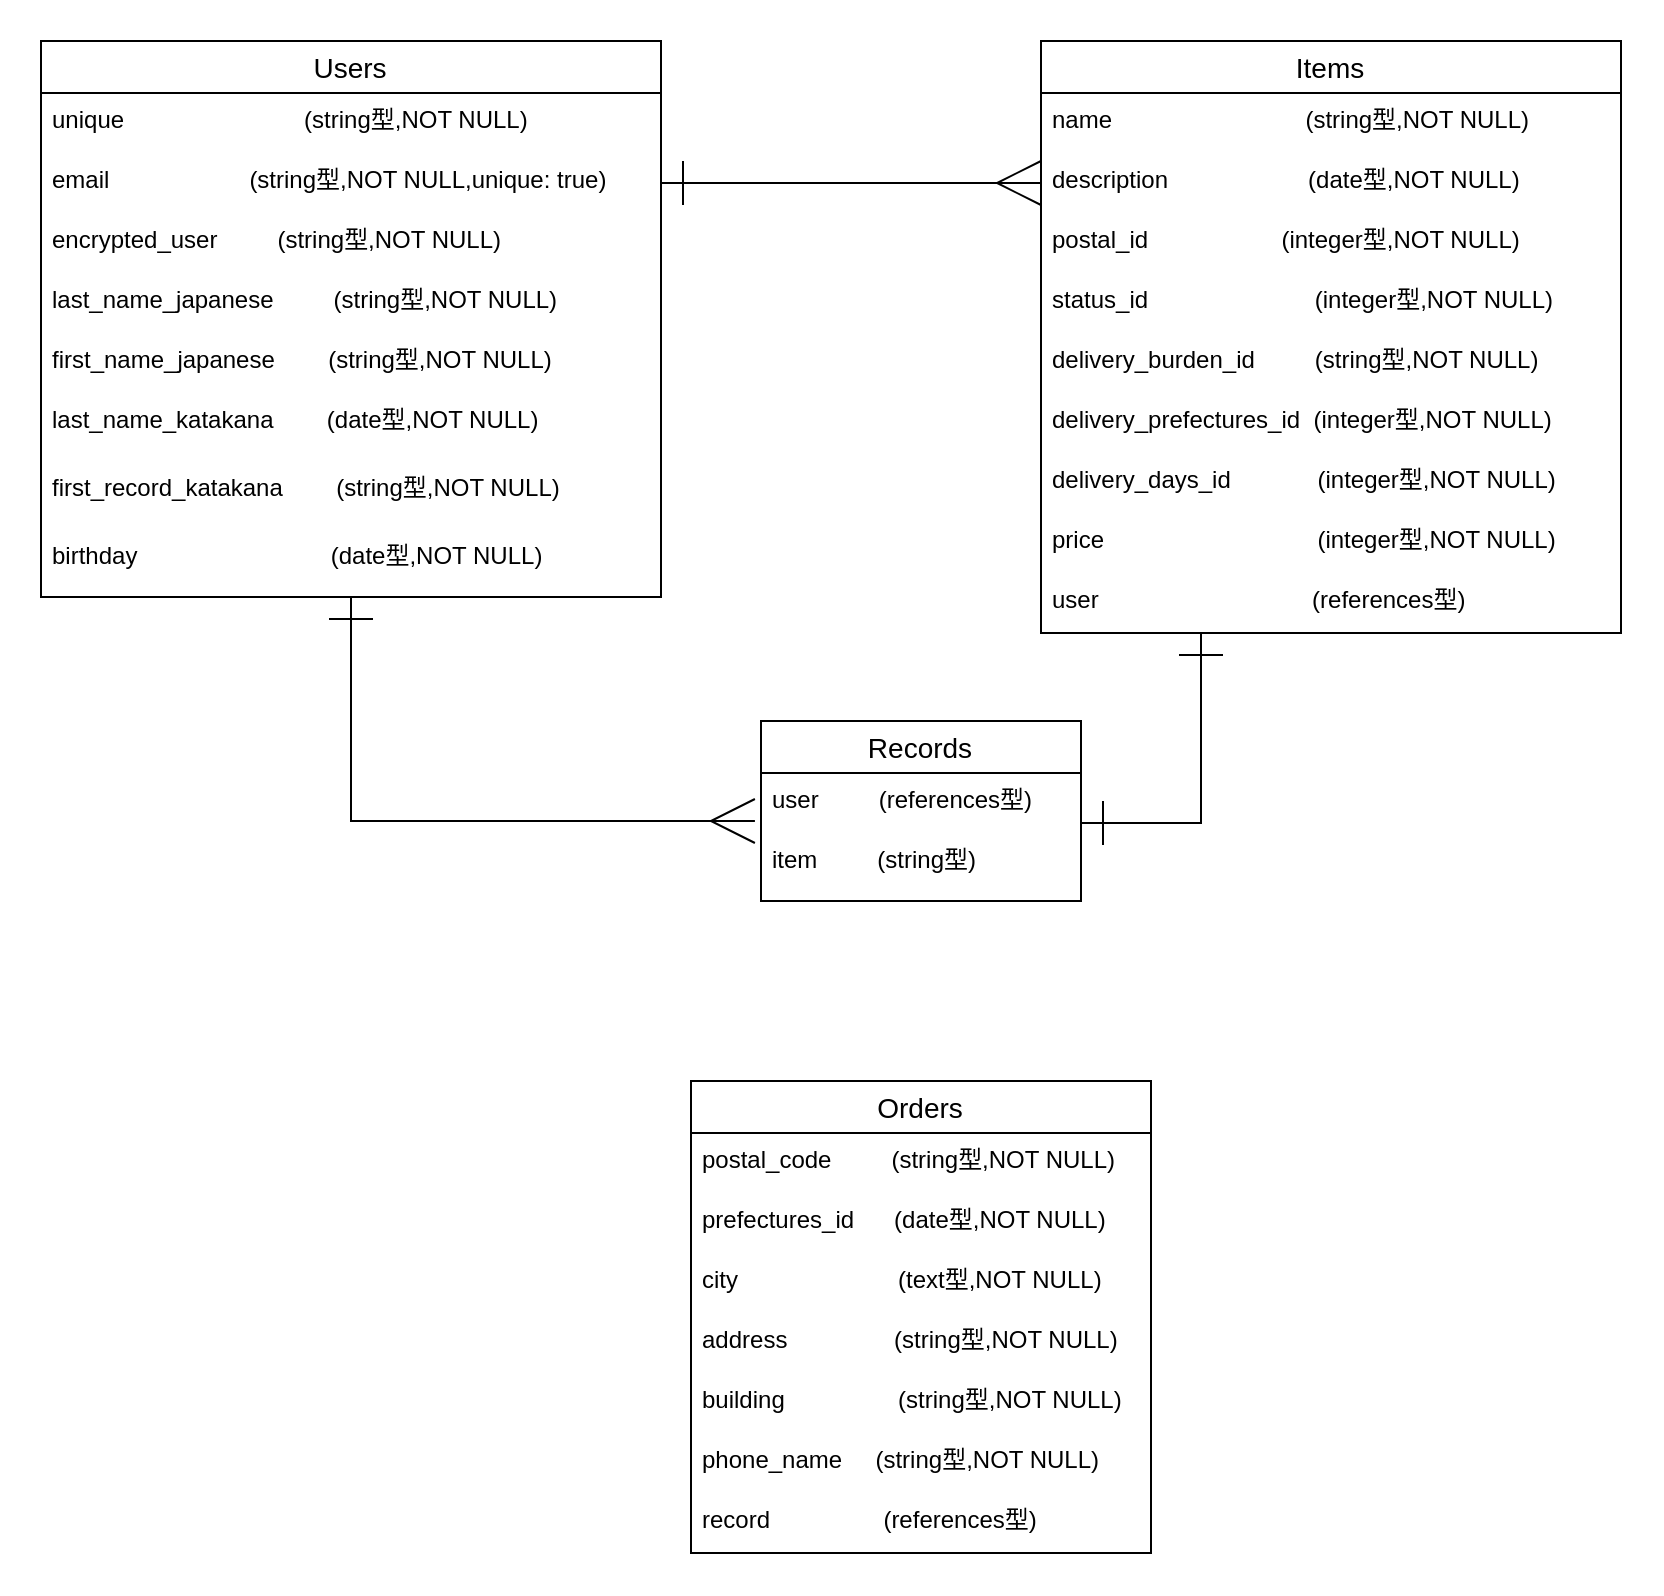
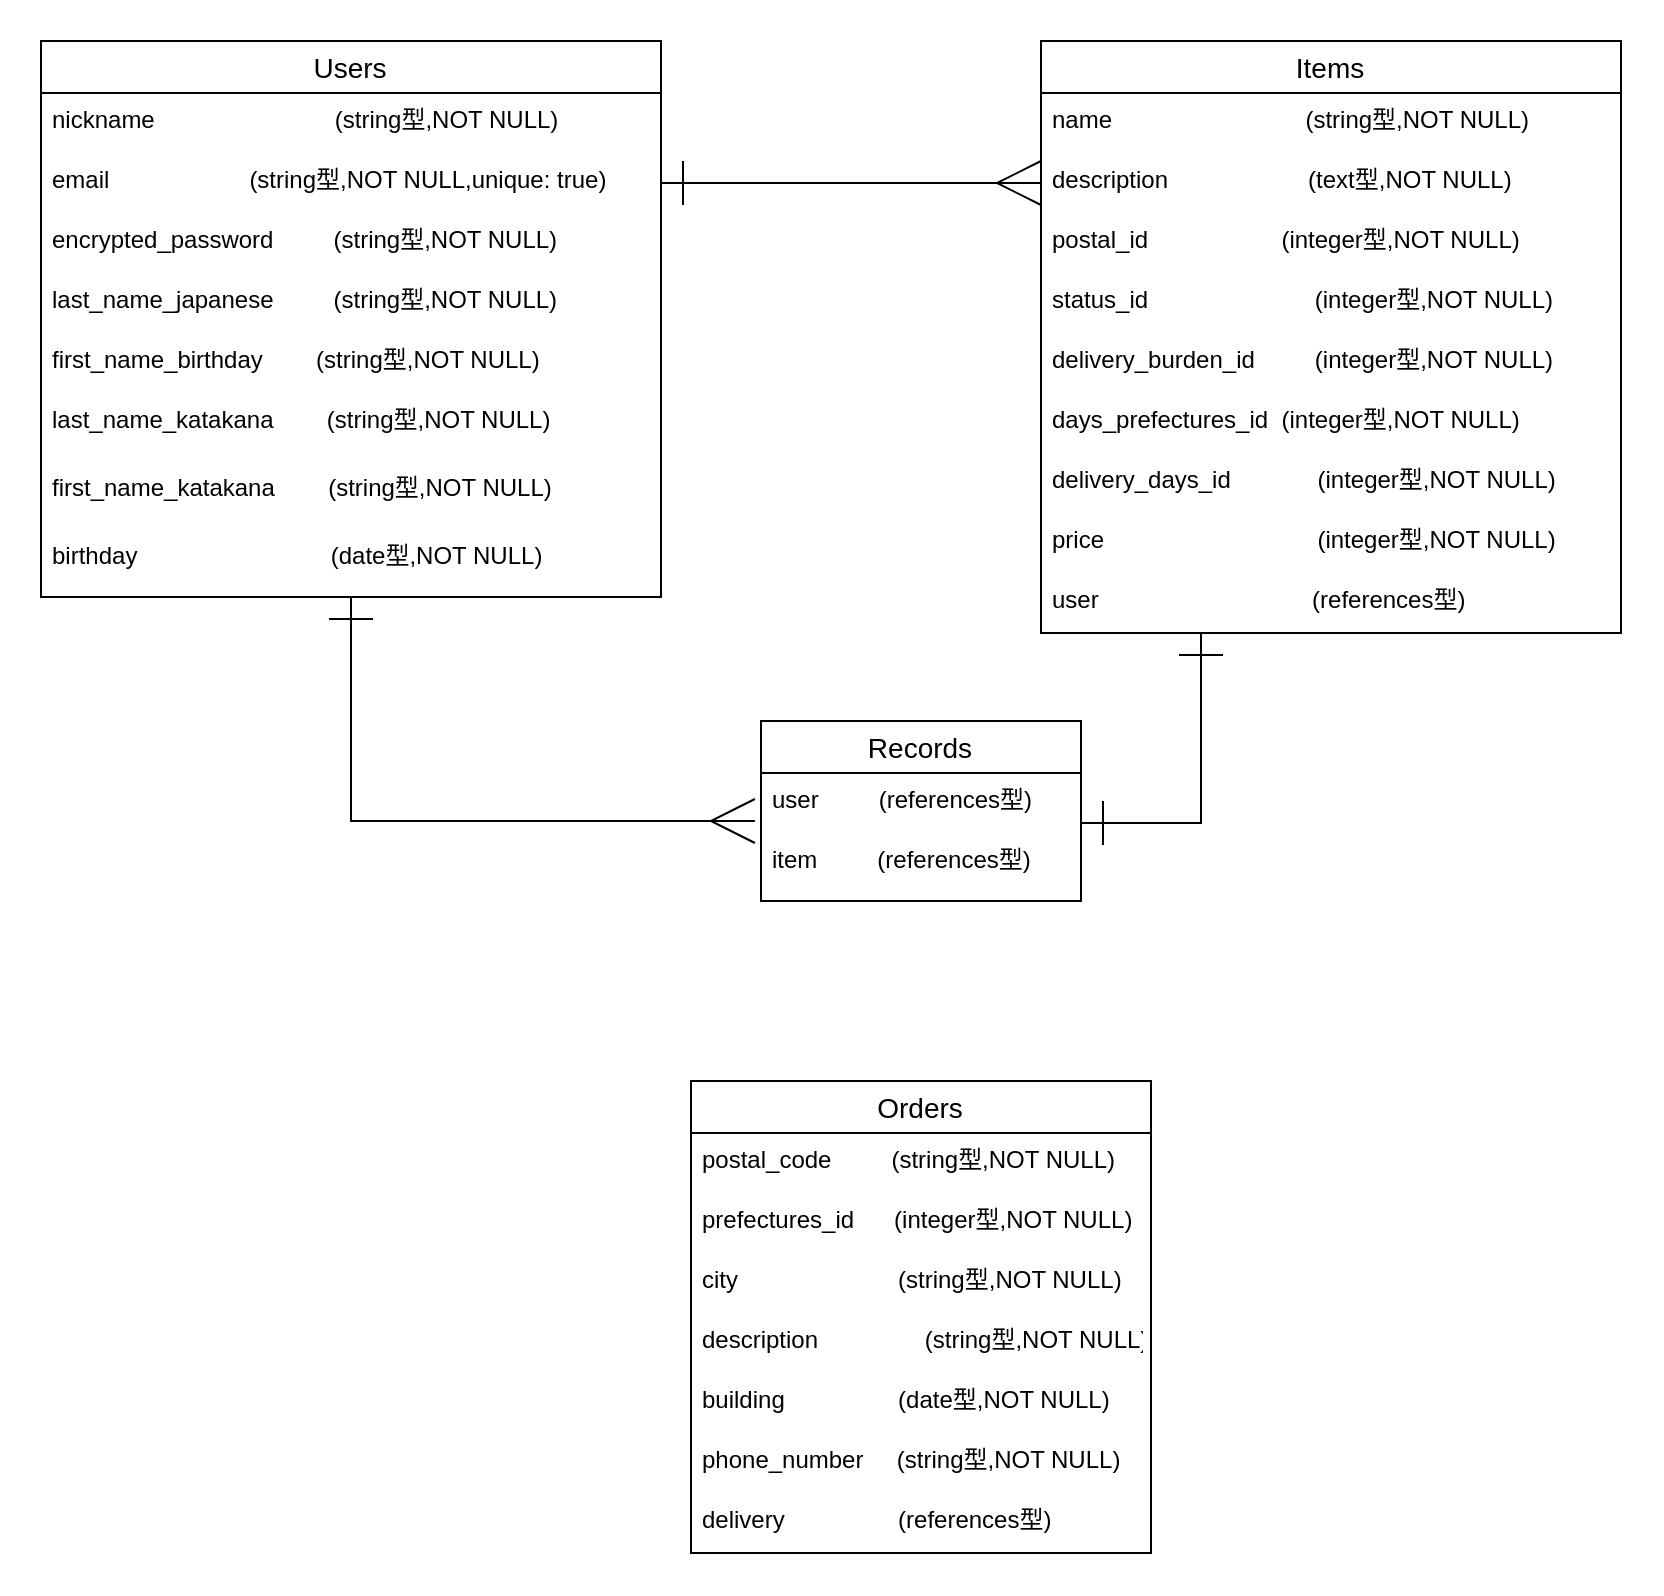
  <mxCell id="0" />
  <mxCell id="1" parent="0" />
  <mxCell id="2" style="edgeStyle=orthogonalEdgeStyle;rounded=0;orthogonalLoop=1;jettySize=auto;html=1;startArrow=ERone;startFill=0;startSize=20;endArrow=ERmany;endFill=0;endSize=20;strokeWidth=1;entryX=-0.019;entryY=0.8;entryDx=0;entryDy=0;entryPerimeter=0;" edge="1" parent="1" source="3" target="24"><mxGeometry relative="1" as="geometry"><mxPoint x="320" y="510" as="targetPoint" /></mxGeometry></mxCell>
  <mxCell id="3" value="Users" style="swimlane;fontStyle=0;childLayout=stackLayout;horizontal=1;startSize=26;horizontalStack=0;resizeParent=1;resizeParentMax=0;resizeLast=0;collapsible=1;marginBottom=0;align=center;fontSize=14;" vertex="1" parent="1"><mxGeometry x="20" y="20" width="310" height="278" as="geometry"><mxRectangle x="190" y="-130" width="50" height="26" as="alternateBounds" /></mxGeometry></mxCell>
- <mxCell id="4" value="unique                           (string型,NOT NULL)" style="text;strokeColor=none;fillColor=none;spacingLeft=4;spacingRight=4;overflow=hidden;rotatable=0;points=[[0,0.5],[1,0.5]];portConstraint=eastwest;fontSize=12;" vertex="1" parent="3"><mxGeometry y="26" width="310" height="30" as="geometry" /></mxCell>
+ <mxCell id="4" value="nickname                           (string型,NOT NULL)" style="text;strokeColor=none;fillColor=none;spacingLeft=4;spacingRight=4;overflow=hidden;rotatable=0;points=[[0,0.5],[1,0.5]];portConstraint=eastwest;fontSize=12;" vertex="1" parent="3"><mxGeometry y="26" width="310" height="30" as="geometry" /></mxCell>
  <mxCell id="5" value="email                     (string型,NOT NULL,unique: true)" style="text;strokeColor=none;fillColor=none;spacingLeft=4;spacingRight=4;overflow=hidden;rotatable=0;points=[[0,0.5],[1,0.5]];portConstraint=eastwest;fontSize=12;" vertex="1" parent="3"><mxGeometry y="56" width="310" height="30" as="geometry" /></mxCell>
- <mxCell id="6" value="encrypted_user         (string型,NOT NULL)" style="text;strokeColor=none;fillColor=none;spacingLeft=4;spacingRight=4;overflow=hidden;rotatable=0;points=[[0,0.5],[1,0.5]];portConstraint=eastwest;fontSize=12;" vertex="1" parent="3"><mxGeometry y="86" width="310" height="30" as="geometry" /></mxCell>
+ <mxCell id="6" value="encrypted_password         (string型,NOT NULL)" style="text;strokeColor=none;fillColor=none;spacingLeft=4;spacingRight=4;overflow=hidden;rotatable=0;points=[[0,0.5],[1,0.5]];portConstraint=eastwest;fontSize=12;" vertex="1" parent="3"><mxGeometry y="86" width="310" height="30" as="geometry" /></mxCell>
  <mxCell id="7" value="last_name_japanese         (string型,NOT NULL)" style="text;strokeColor=none;fillColor=none;spacingLeft=4;spacingRight=4;overflow=hidden;rotatable=0;points=[[0,0.5],[1,0.5]];portConstraint=eastwest;fontSize=12;" vertex="1" parent="3"><mxGeometry y="116" width="310" height="30" as="geometry" /></mxCell>
- <mxCell id="8" value="first_name_japanese        (string型,NOT NULL)" style="text;strokeColor=none;fillColor=none;spacingLeft=4;spacingRight=4;overflow=hidden;rotatable=0;points=[[0,0.5],[1,0.5]];portConstraint=eastwest;fontSize=12;" vertex="1" parent="3"><mxGeometry y="146" width="310" height="30" as="geometry" /></mxCell>
- <mxCell id="9" value="last_name_katakana        (date型,NOT NULL)" style="text;strokeColor=none;fillColor=none;spacingLeft=4;spacingRight=4;overflow=hidden;rotatable=0;points=[[0,0.5],[1,0.5]];portConstraint=eastwest;fontSize=12;" vertex="1" parent="3"><mxGeometry y="176" width="310" height="34" as="geometry" /></mxCell>
- <mxCell id="10" value="first_record_katakana        (string型,NOT NULL)" style="text;strokeColor=none;fillColor=none;spacingLeft=4;spacingRight=4;overflow=hidden;rotatable=0;points=[[0,0.5],[1,0.5]];portConstraint=eastwest;fontSize=12;" vertex="1" parent="3"><mxGeometry y="210" width="310" height="34" as="geometry" /></mxCell>
+ <mxCell id="8" value="first_name_birthday        (string型,NOT NULL)" style="text;strokeColor=none;fillColor=none;spacingLeft=4;spacingRight=4;overflow=hidden;rotatable=0;points=[[0,0.5],[1,0.5]];portConstraint=eastwest;fontSize=12;" vertex="1" parent="3"><mxGeometry y="146" width="310" height="30" as="geometry" /></mxCell>
+ <mxCell id="9" value="last_name_katakana        (string型,NOT NULL)" style="text;strokeColor=none;fillColor=none;spacingLeft=4;spacingRight=4;overflow=hidden;rotatable=0;points=[[0,0.5],[1,0.5]];portConstraint=eastwest;fontSize=12;" vertex="1" parent="3"><mxGeometry y="176" width="310" height="34" as="geometry" /></mxCell>
+ <mxCell id="10" value="first_name_katakana        (string型,NOT NULL)" style="text;strokeColor=none;fillColor=none;spacingLeft=4;spacingRight=4;overflow=hidden;rotatable=0;points=[[0,0.5],[1,0.5]];portConstraint=eastwest;fontSize=12;" vertex="1" parent="3"><mxGeometry y="210" width="310" height="34" as="geometry" /></mxCell>
  <mxCell id="11" value="birthday                             (date型,NOT NULL)" style="text;strokeColor=none;fillColor=none;spacingLeft=4;spacingRight=4;overflow=hidden;rotatable=0;points=[[0,0.5],[1,0.5]];portConstraint=eastwest;fontSize=12;" vertex="1" parent="3"><mxGeometry y="244" width="310" height="34" as="geometry" /></mxCell>
  <mxCell id="12" style="edgeStyle=orthogonalEdgeStyle;rounded=0;orthogonalLoop=1;jettySize=auto;html=1;entryX=1;entryY=0.833;entryDx=0;entryDy=0;entryPerimeter=0;startArrow=ERone;startFill=0;startSize=20;endArrow=ERone;endFill=0;endSize=20;strokeWidth=1;" edge="1" parent="1" source="13" target="24"><mxGeometry relative="1" as="geometry"><Array as="points"><mxPoint x="600" y="411" /></Array></mxGeometry></mxCell>
  <mxCell id="13" value="Items" style="swimlane;fontStyle=0;childLayout=stackLayout;horizontal=1;startSize=26;horizontalStack=0;resizeParent=1;resizeParentMax=0;resizeLast=0;collapsible=1;marginBottom=0;align=center;fontSize=14;" vertex="1" parent="1"><mxGeometry x="520" y="20" width="290" height="296" as="geometry"><mxRectangle x="190" y="-130" width="50" height="26" as="alternateBounds" /></mxGeometry></mxCell>
  <mxCell id="14" value="name                             (string型,NOT NULL)" style="text;strokeColor=none;fillColor=none;spacingLeft=4;spacingRight=4;overflow=hidden;rotatable=0;points=[[0,0.5],[1,0.5]];portConstraint=eastwest;fontSize=12;" vertex="1" parent="13"><mxGeometry y="26" width="290" height="30" as="geometry" /></mxCell>
- <mxCell id="15" value="description                     (date型,NOT NULL)" style="text;strokeColor=none;fillColor=none;spacingLeft=4;spacingRight=4;overflow=hidden;rotatable=0;points=[[0,0.5],[1,0.5]];portConstraint=eastwest;fontSize=12;" vertex="1" parent="13"><mxGeometry y="56" width="290" height="30" as="geometry" /></mxCell>
+ <mxCell id="15" value="description                     (text型,NOT NULL)" style="text;strokeColor=none;fillColor=none;spacingLeft=4;spacingRight=4;overflow=hidden;rotatable=0;points=[[0,0.5],[1,0.5]];portConstraint=eastwest;fontSize=12;" vertex="1" parent="13"><mxGeometry y="56" width="290" height="30" as="geometry" /></mxCell>
  <mxCell id="16" value="postal_id                    (integer型,NOT NULL)" style="text;strokeColor=none;fillColor=none;spacingLeft=4;spacingRight=4;overflow=hidden;rotatable=0;points=[[0,0.5],[1,0.5]];portConstraint=eastwest;fontSize=12;" vertex="1" parent="13"><mxGeometry y="86" width="290" height="30" as="geometry" /></mxCell>
  <mxCell id="17" value="status_id                         (integer型,NOT NULL)" style="text;strokeColor=none;fillColor=none;spacingLeft=4;spacingRight=4;overflow=hidden;rotatable=0;points=[[0,0.5],[1,0.5]];portConstraint=eastwest;fontSize=12;" vertex="1" parent="13"><mxGeometry y="116" width="290" height="30" as="geometry" /></mxCell>
- <mxCell id="18" value="delivery_burden_id         (string型,NOT NULL)" style="text;strokeColor=none;fillColor=none;spacingLeft=4;spacingRight=4;overflow=hidden;rotatable=0;points=[[0,0.5],[1,0.5]];portConstraint=eastwest;fontSize=12;" vertex="1" parent="13"><mxGeometry y="146" width="290" height="30" as="geometry" /></mxCell>
- <mxCell id="19" value="delivery_prefectures_id  (integer型,NOT NULL)" style="text;strokeColor=none;fillColor=none;spacingLeft=4;spacingRight=4;overflow=hidden;rotatable=0;points=[[0,0.5],[1,0.5]];portConstraint=eastwest;fontSize=12;" vertex="1" parent="13"><mxGeometry y="176" width="290" height="30" as="geometry" /></mxCell>
+ <mxCell id="18" value="delivery_burden_id         (integer型,NOT NULL)" style="text;strokeColor=none;fillColor=none;spacingLeft=4;spacingRight=4;overflow=hidden;rotatable=0;points=[[0,0.5],[1,0.5]];portConstraint=eastwest;fontSize=12;" vertex="1" parent="13"><mxGeometry y="146" width="290" height="30" as="geometry" /></mxCell>
+ <mxCell id="19" value="days_prefectures_id  (integer型,NOT NULL)" style="text;strokeColor=none;fillColor=none;spacingLeft=4;spacingRight=4;overflow=hidden;rotatable=0;points=[[0,0.5],[1,0.5]];portConstraint=eastwest;fontSize=12;" vertex="1" parent="13"><mxGeometry y="176" width="290" height="30" as="geometry" /></mxCell>
  <mxCell id="20" value="delivery_days_id             (integer型,NOT NULL)" style="text;strokeColor=none;fillColor=none;spacingLeft=4;spacingRight=4;overflow=hidden;rotatable=0;points=[[0,0.5],[1,0.5]];portConstraint=eastwest;fontSize=12;" vertex="1" parent="13"><mxGeometry y="206" width="290" height="30" as="geometry" /></mxCell>
  <mxCell id="21" value="price                                (integer型,NOT NULL)" style="text;strokeColor=none;fillColor=none;spacingLeft=4;spacingRight=4;overflow=hidden;rotatable=0;points=[[0,0.5],[1,0.5]];portConstraint=eastwest;fontSize=12;" vertex="1" parent="13"><mxGeometry y="236" width="290" height="30" as="geometry" /></mxCell>
  <mxCell id="22" value="user                                (references型)" style="text;strokeColor=none;fillColor=none;spacingLeft=4;spacingRight=4;overflow=hidden;rotatable=0;points=[[0,0.5],[1,0.5]];portConstraint=eastwest;fontSize=12;" vertex="1" parent="13"><mxGeometry y="266" width="290" height="30" as="geometry" /></mxCell>
  <mxCell id="23" value="Records" style="swimlane;fontStyle=0;childLayout=stackLayout;horizontal=1;startSize=26;horizontalStack=0;resizeParent=1;resizeParentMax=0;resizeLast=0;collapsible=1;marginBottom=0;align=center;fontSize=14;" vertex="1" parent="1"><mxGeometry x="380" y="360" width="160" height="90" as="geometry"><mxRectangle x="190" y="-130" width="50" height="26" as="alternateBounds" /></mxGeometry></mxCell>
  <mxCell id="24" value="user         (references型)" style="text;strokeColor=none;fillColor=none;spacingLeft=4;spacingRight=4;overflow=hidden;rotatable=0;points=[[0,0.5],[1,0.5]];portConstraint=eastwest;fontSize=12;" vertex="1" parent="23"><mxGeometry y="26" width="160" height="30" as="geometry" /></mxCell>
- <mxCell id="25" value="item         (string型)" style="text;strokeColor=none;fillColor=none;spacingLeft=4;spacingRight=4;overflow=hidden;rotatable=0;points=[[0,0.5],[1,0.5]];portConstraint=eastwest;fontSize=12;" vertex="1" parent="23"><mxGeometry y="56" width="160" height="34" as="geometry" /></mxCell>
+ <mxCell id="25" value="item         (references型)" style="text;strokeColor=none;fillColor=none;spacingLeft=4;spacingRight=4;overflow=hidden;rotatable=0;points=[[0,0.5],[1,0.5]];portConstraint=eastwest;fontSize=12;" vertex="1" parent="23"><mxGeometry y="56" width="160" height="34" as="geometry" /></mxCell>
  <mxCell id="26" value="Orders" style="swimlane;fontStyle=0;childLayout=stackLayout;horizontal=1;startSize=26;horizontalStack=0;resizeParent=1;resizeParentMax=0;resizeLast=0;collapsible=1;marginBottom=0;align=center;fontSize=14;" vertex="1" parent="1"><mxGeometry x="345" y="540" width="230" height="236" as="geometry"><mxRectangle x="190" y="-130" width="50" height="26" as="alternateBounds" /></mxGeometry></mxCell>
  <mxCell id="27" value="postal_code         (string型,NOT NULL)" style="text;strokeColor=none;fillColor=none;spacingLeft=4;spacingRight=4;overflow=hidden;rotatable=0;points=[[0,0.5],[1,0.5]];portConstraint=eastwest;fontSize=12;" vertex="1" parent="26"><mxGeometry y="26" width="230" height="30" as="geometry" /></mxCell>
- <mxCell id="28" value="prefectures_id      (date型,NOT NULL)" style="text;strokeColor=none;fillColor=none;spacingLeft=4;spacingRight=4;overflow=hidden;rotatable=0;points=[[0,0.5],[1,0.5]];portConstraint=eastwest;fontSize=12;" vertex="1" parent="26"><mxGeometry y="56" width="230" height="30" as="geometry" /></mxCell>
- <mxCell id="29" value="city                        (text型,NOT NULL)" style="text;strokeColor=none;fillColor=none;spacingLeft=4;spacingRight=4;overflow=hidden;rotatable=0;points=[[0,0.5],[1,0.5]];portConstraint=eastwest;fontSize=12;" vertex="1" parent="26"><mxGeometry y="86" width="230" height="30" as="geometry" /></mxCell>
- <mxCell id="30" value="address                (string型,NOT NULL)" style="text;strokeColor=none;fillColor=none;spacingLeft=4;spacingRight=4;overflow=hidden;rotatable=0;points=[[0,0.5],[1,0.5]];portConstraint=eastwest;fontSize=12;" vertex="1" parent="26"><mxGeometry y="116" width="230" height="30" as="geometry" /></mxCell>
- <mxCell id="31" value="building                 (string型,NOT NULL)" style="text;strokeColor=none;fillColor=none;spacingLeft=4;spacingRight=4;overflow=hidden;rotatable=0;points=[[0,0.5],[1,0.5]];portConstraint=eastwest;fontSize=12;" vertex="1" parent="26"><mxGeometry y="146" width="230" height="30" as="geometry" /></mxCell>
- <mxCell id="32" value="phone_name     (string型,NOT NULL)" style="text;strokeColor=none;fillColor=none;spacingLeft=4;spacingRight=4;overflow=hidden;rotatable=0;points=[[0,0.5],[1,0.5]];portConstraint=eastwest;fontSize=12;" vertex="1" parent="26"><mxGeometry y="176" width="230" height="30" as="geometry" /></mxCell>
- <mxCell id="33" value="record                 (references型)" style="text;strokeColor=none;fillColor=none;spacingLeft=4;spacingRight=4;overflow=hidden;rotatable=0;points=[[0,0.5],[1,0.5]];portConstraint=eastwest;fontSize=12;" vertex="1" parent="26"><mxGeometry y="206" width="230" height="30" as="geometry" /></mxCell>
+ <mxCell id="28" value="prefectures_id      (integer型,NOT NULL)" style="text;strokeColor=none;fillColor=none;spacingLeft=4;spacingRight=4;overflow=hidden;rotatable=0;points=[[0,0.5],[1,0.5]];portConstraint=eastwest;fontSize=12;" vertex="1" parent="26"><mxGeometry y="56" width="230" height="30" as="geometry" /></mxCell>
+ <mxCell id="29" value="city                        (string型,NOT NULL)" style="text;strokeColor=none;fillColor=none;spacingLeft=4;spacingRight=4;overflow=hidden;rotatable=0;points=[[0,0.5],[1,0.5]];portConstraint=eastwest;fontSize=12;" vertex="1" parent="26"><mxGeometry y="86" width="230" height="30" as="geometry" /></mxCell>
+ <mxCell id="30" value="description                (string型,NOT NULL)" style="text;strokeColor=none;fillColor=none;spacingLeft=4;spacingRight=4;overflow=hidden;rotatable=0;points=[[0,0.5],[1,0.5]];portConstraint=eastwest;fontSize=12;" vertex="1" parent="26"><mxGeometry y="116" width="230" height="30" as="geometry" /></mxCell>
+ <mxCell id="31" value="building                 (date型,NOT NULL)" style="text;strokeColor=none;fillColor=none;spacingLeft=4;spacingRight=4;overflow=hidden;rotatable=0;points=[[0,0.5],[1,0.5]];portConstraint=eastwest;fontSize=12;" vertex="1" parent="26"><mxGeometry y="146" width="230" height="30" as="geometry" /></mxCell>
+ <mxCell id="32" value="phone_number     (string型,NOT NULL)" style="text;strokeColor=none;fillColor=none;spacingLeft=4;spacingRight=4;overflow=hidden;rotatable=0;points=[[0,0.5],[1,0.5]];portConstraint=eastwest;fontSize=12;" vertex="1" parent="26"><mxGeometry y="176" width="230" height="30" as="geometry" /></mxCell>
+ <mxCell id="33" value="delivery                 (references型)" style="text;strokeColor=none;fillColor=none;spacingLeft=4;spacingRight=4;overflow=hidden;rotatable=0;points=[[0,0.5],[1,0.5]];portConstraint=eastwest;fontSize=12;" vertex="1" parent="26"><mxGeometry y="206" width="230" height="30" as="geometry" /></mxCell>
  <mxCell id="34" style="edgeStyle=orthogonalEdgeStyle;rounded=0;orthogonalLoop=1;jettySize=auto;html=1;entryX=0;entryY=0.5;entryDx=0;entryDy=0;endArrow=ERmany;endFill=0;strokeWidth=1;endSize=20;startArrow=ERone;startFill=0;startSize=20;" edge="1" parent="1" target="15"><mxGeometry relative="1" as="geometry"><mxPoint x="330" y="91" as="sourcePoint" /><Array as="points"><mxPoint x="340" y="91" /><mxPoint x="340" y="91" /></Array></mxGeometry></mxCell>
